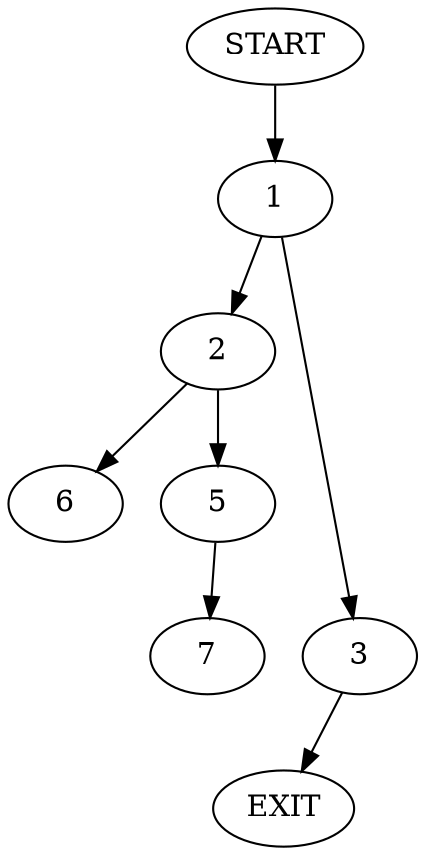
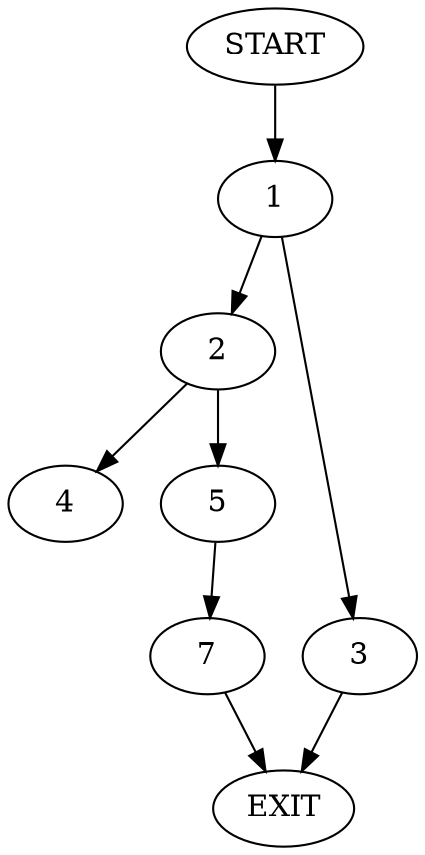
  digraph {
    n1 [label=START]
    1
    2
    3
    n5 [label=EXIT]
-   4 [label=6]
+   4
    5
    7
    n1 -> 1
    1 -> 2
    1 -> 3
    2 -> 4
    2 -> 5
    3 -> n5
    5 -> 7
+   7 -> n5
  }
